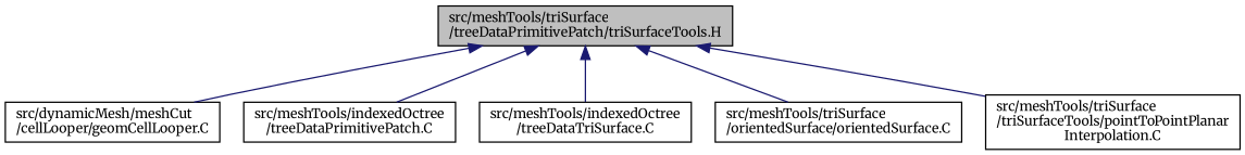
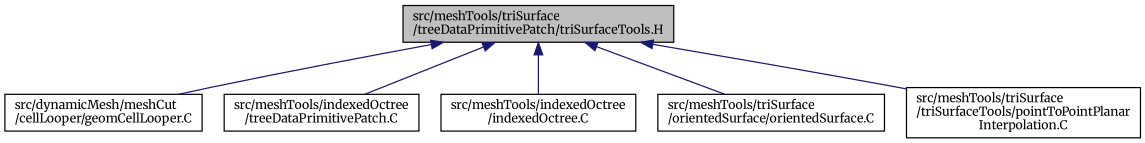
  digraph {
    fontname=Merriweather
    node [color=black fontname=Merriweather fontsize=10 shape=record]
    edge [color=midnightblue dir=back fontname=Merriweather fontsize=10 labelfontname=FreeSans labelfontsize=10 style=solid]
    n1 [fillcolor=grey75 fontcolor=black height=0.2 label="src/meshTools/triSurface\l/treeDataPrimitivePatch/triSurfaceTools.H" style=filled width=0.4]
    n2 [height=0.2 label="src/dynamicMesh/meshCut\l/cellLooper/geomCellLooper.C" width=0.4]
    n3 [height=0.2 label="src/meshTools/indexedOctree\l/treeDataPrimitivePatch.C" width=0.4]
-   n4 [height=0.2 label="src/meshTools/indexedOctree\l/treeDataTriSurface.C" width=0.4]
+   n4 [height=0.2 label="src/meshTools/indexedOctree\l/indexedOctree.C" width=0.4]
    n5 [height=0.2 label="src/meshTools/triSurface\l/orientedSurface/orientedSurface.C" width=0.4]
    n6 [height=0.2 label="src/meshTools/triSurface\l/triSurfaceTools/pointToPointPlanar\lInterpolation.C" width=0.4]
    n1 -> n2
    n1 -> n3
    n1 -> n4
    n1 -> n5
    n1 -> n6
  }
